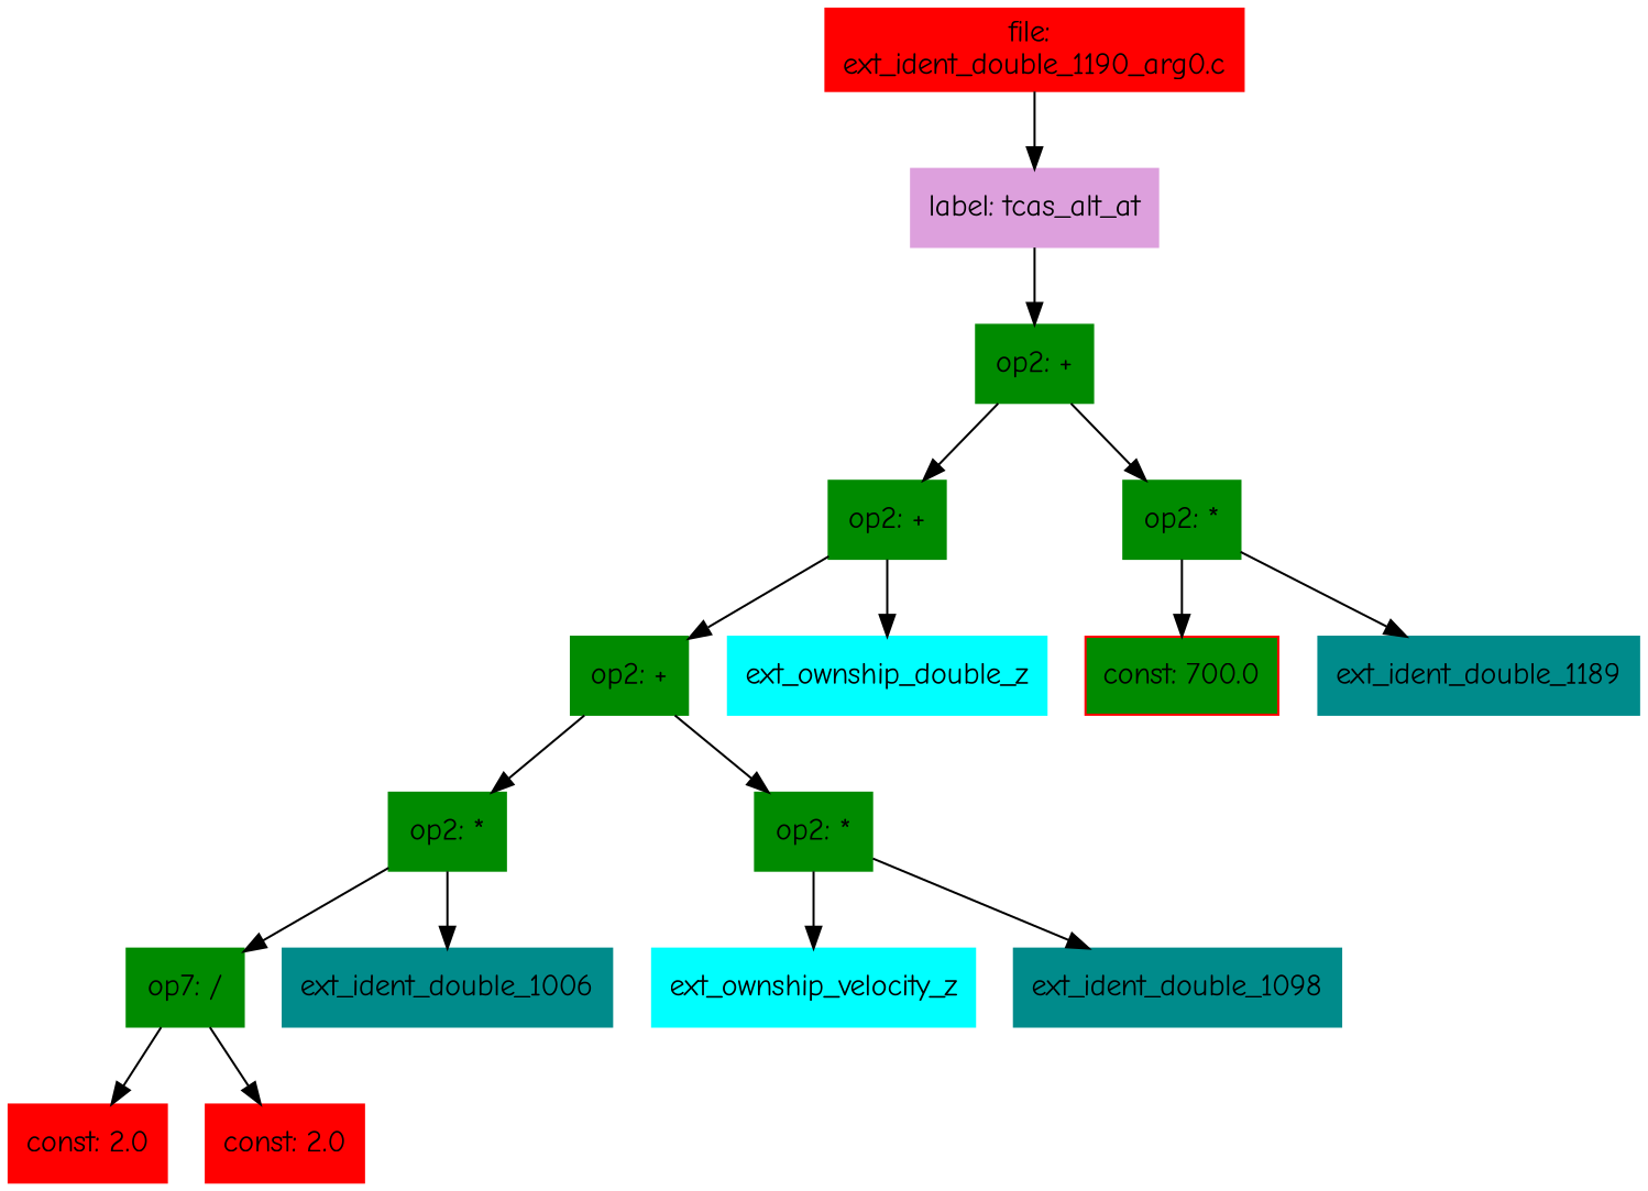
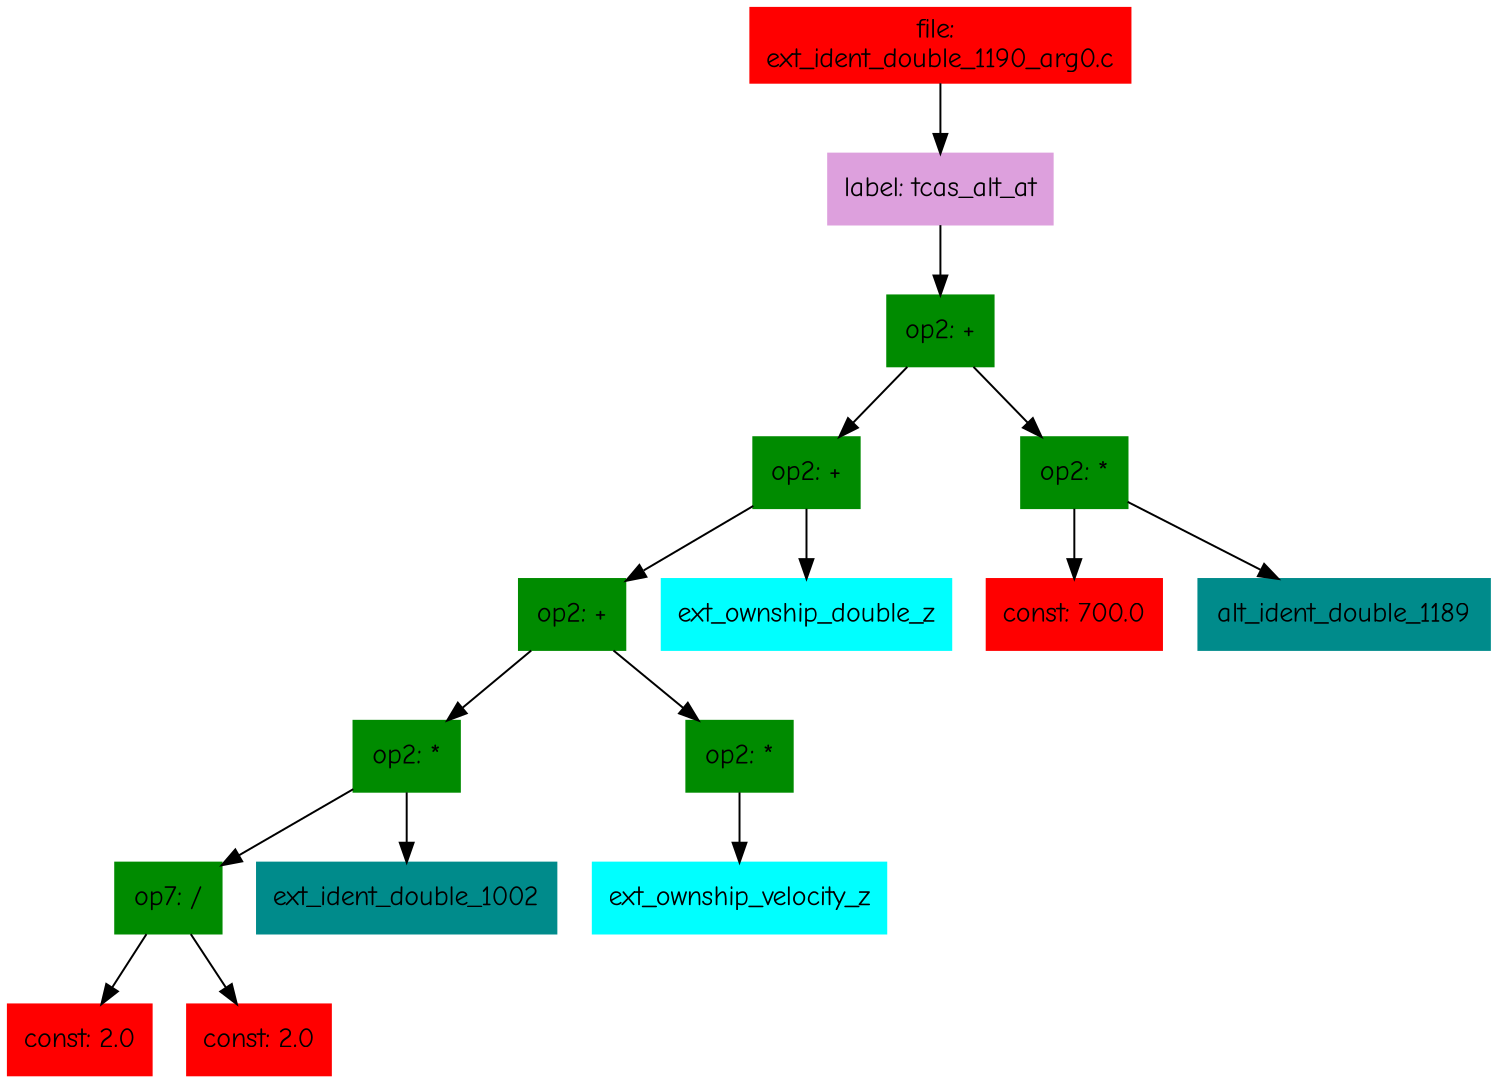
  digraph {
    fontname="Comic Neue"
    node [color=green4 fontname="Comic Neue" shape=box style=filled]
    edge [fontname="Comic Neue"]
    n1 [color=red label="file: \next_ident_double_1190_arg0.c"]
    n2 [color=plum label="label: tcas_alt_at"]
    n3 [label="op2: +"]
    n4 [label="op2: +"]
    n5 [label="op2: *"]
    n6 [label="op2: +"]
    n7 [color=cyan1 label=ext_ownship_double_z]
-   n8 [color=red1 label="const: 700.0" fillcolor=green4]
-   n9 [color=cyan4 label=ext_ident_double_1189]
+   n8 [color=red1 label="const: 700.0"]
+   n9 [color=cyan4 label=alt_ident_double_1189]
    n10 [label="op2: *"]
    n11 [label="op2: *"]
    n12 [label="op7: /"]
-   n13 [color=cyan4 label=ext_ident_double_1006]
+   n13 [color=cyan4 label=ext_ident_double_1002]
    n14 [color=cyan1 label=ext_ownship_velocity_z]
-   n15 [color=cyan4 label=ext_ident_double_1098]
    n16 [color=red1 label="const: 2.0"]
    n17 [color=red1 label="const: 2.0"]
    n1 -> n2
    n2 -> n3
    n3 -> n4
    n3 -> n5
    n4 -> n6
    n4 -> n7
    n5 -> n8
    n5 -> n9
    n6 -> n10
    n6 -> n11
    n10 -> n12
    n10 -> n13
    n11 -> n14
-   n11 -> n15
    n12 -> n16
    n12 -> n17
  }
